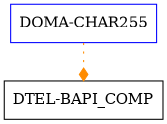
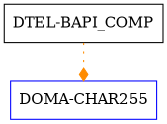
  digraph {
    node [shape=box]
    "DTEL-BAPI_COMP" [color=black]
    "DOMA-CHAR255" [color=blue]
-   "DOMA-CHAR255" -> "DTEL-BAPI_COMP" [color=darkorange style=dotted arrowhead=diamond]
+   "DTEL-BAPI_COMP" -> "DOMA-CHAR255" [color=darkorange style=dotted arrowhead=diamond]
  }
